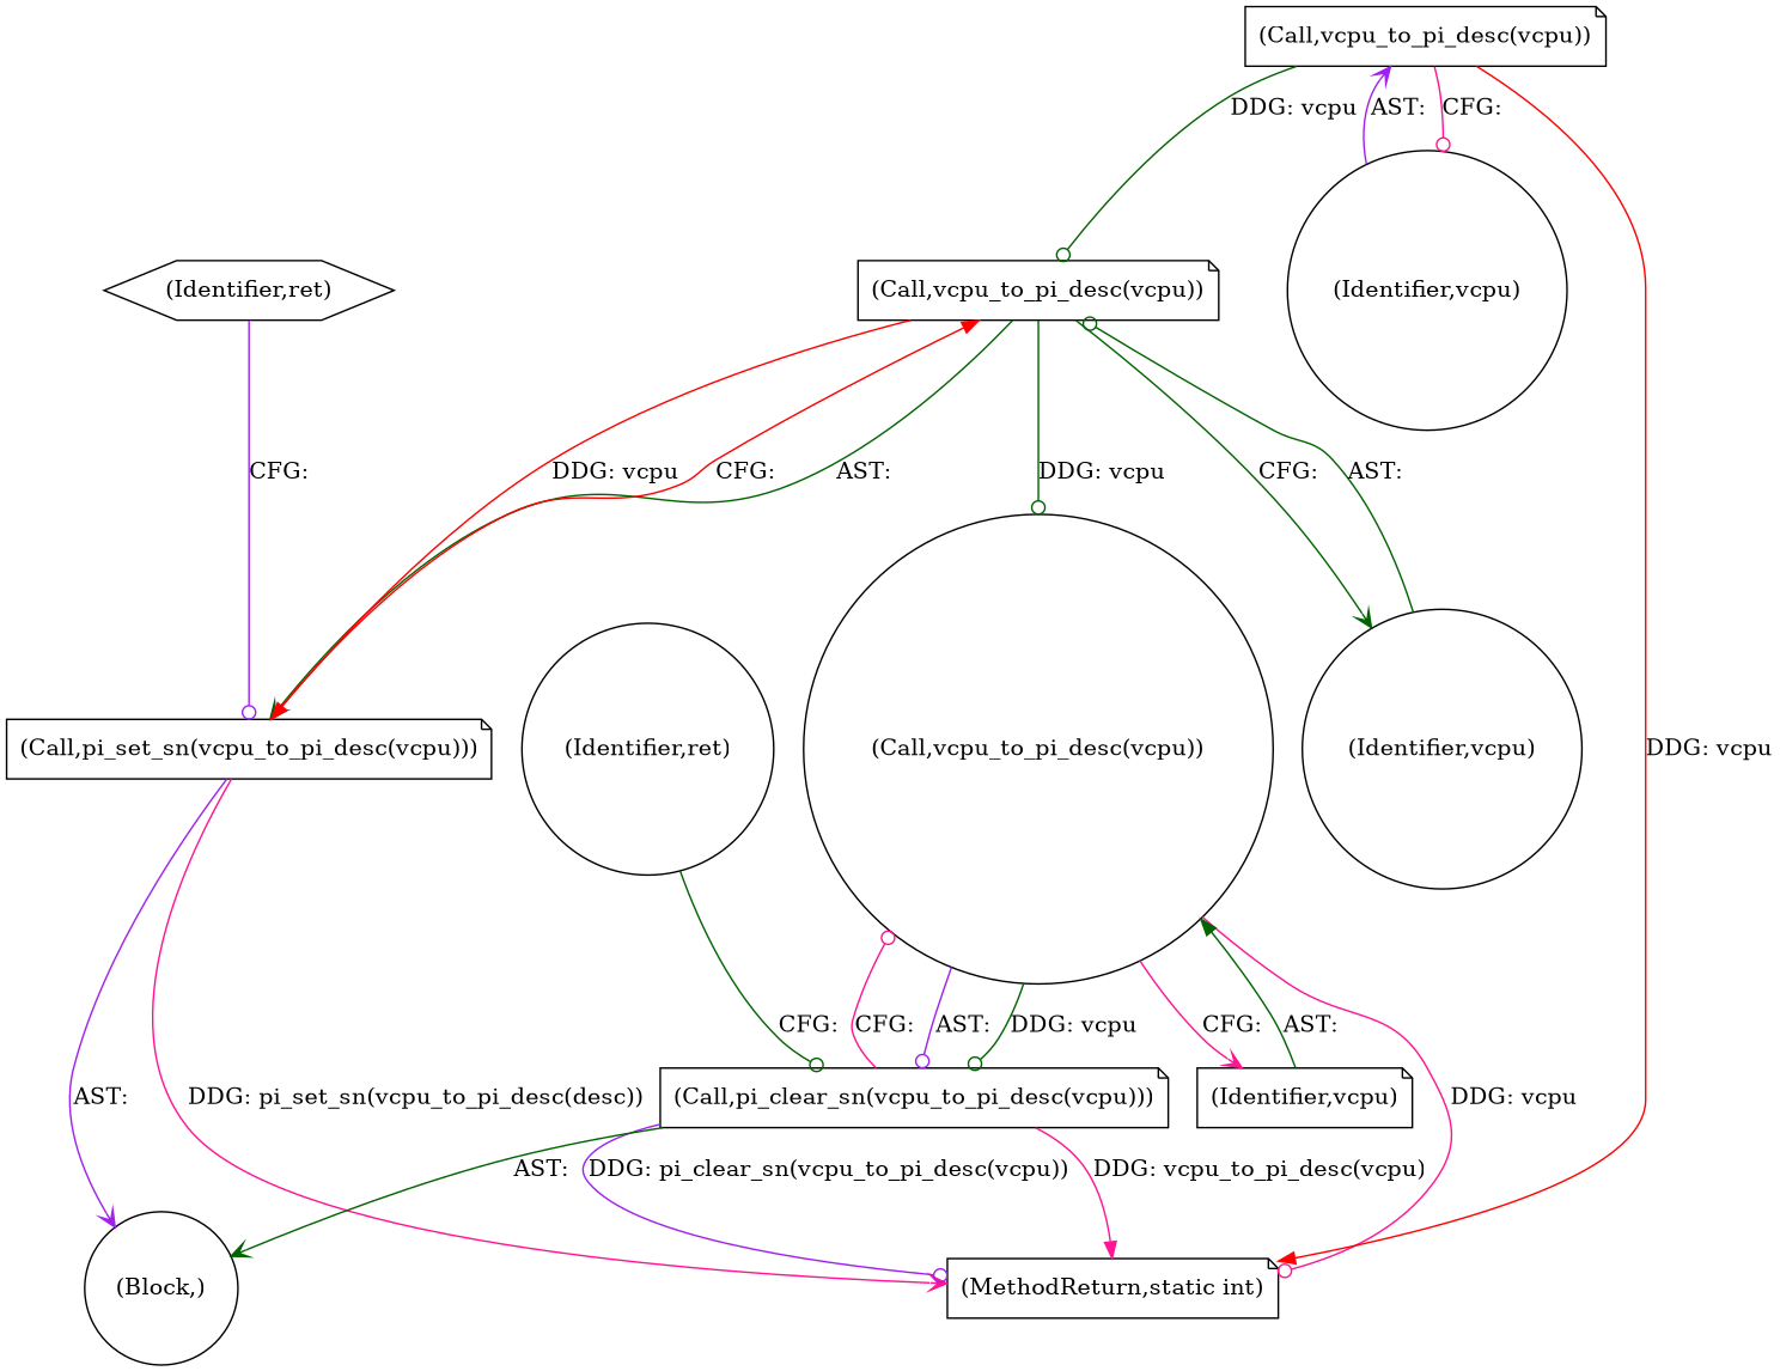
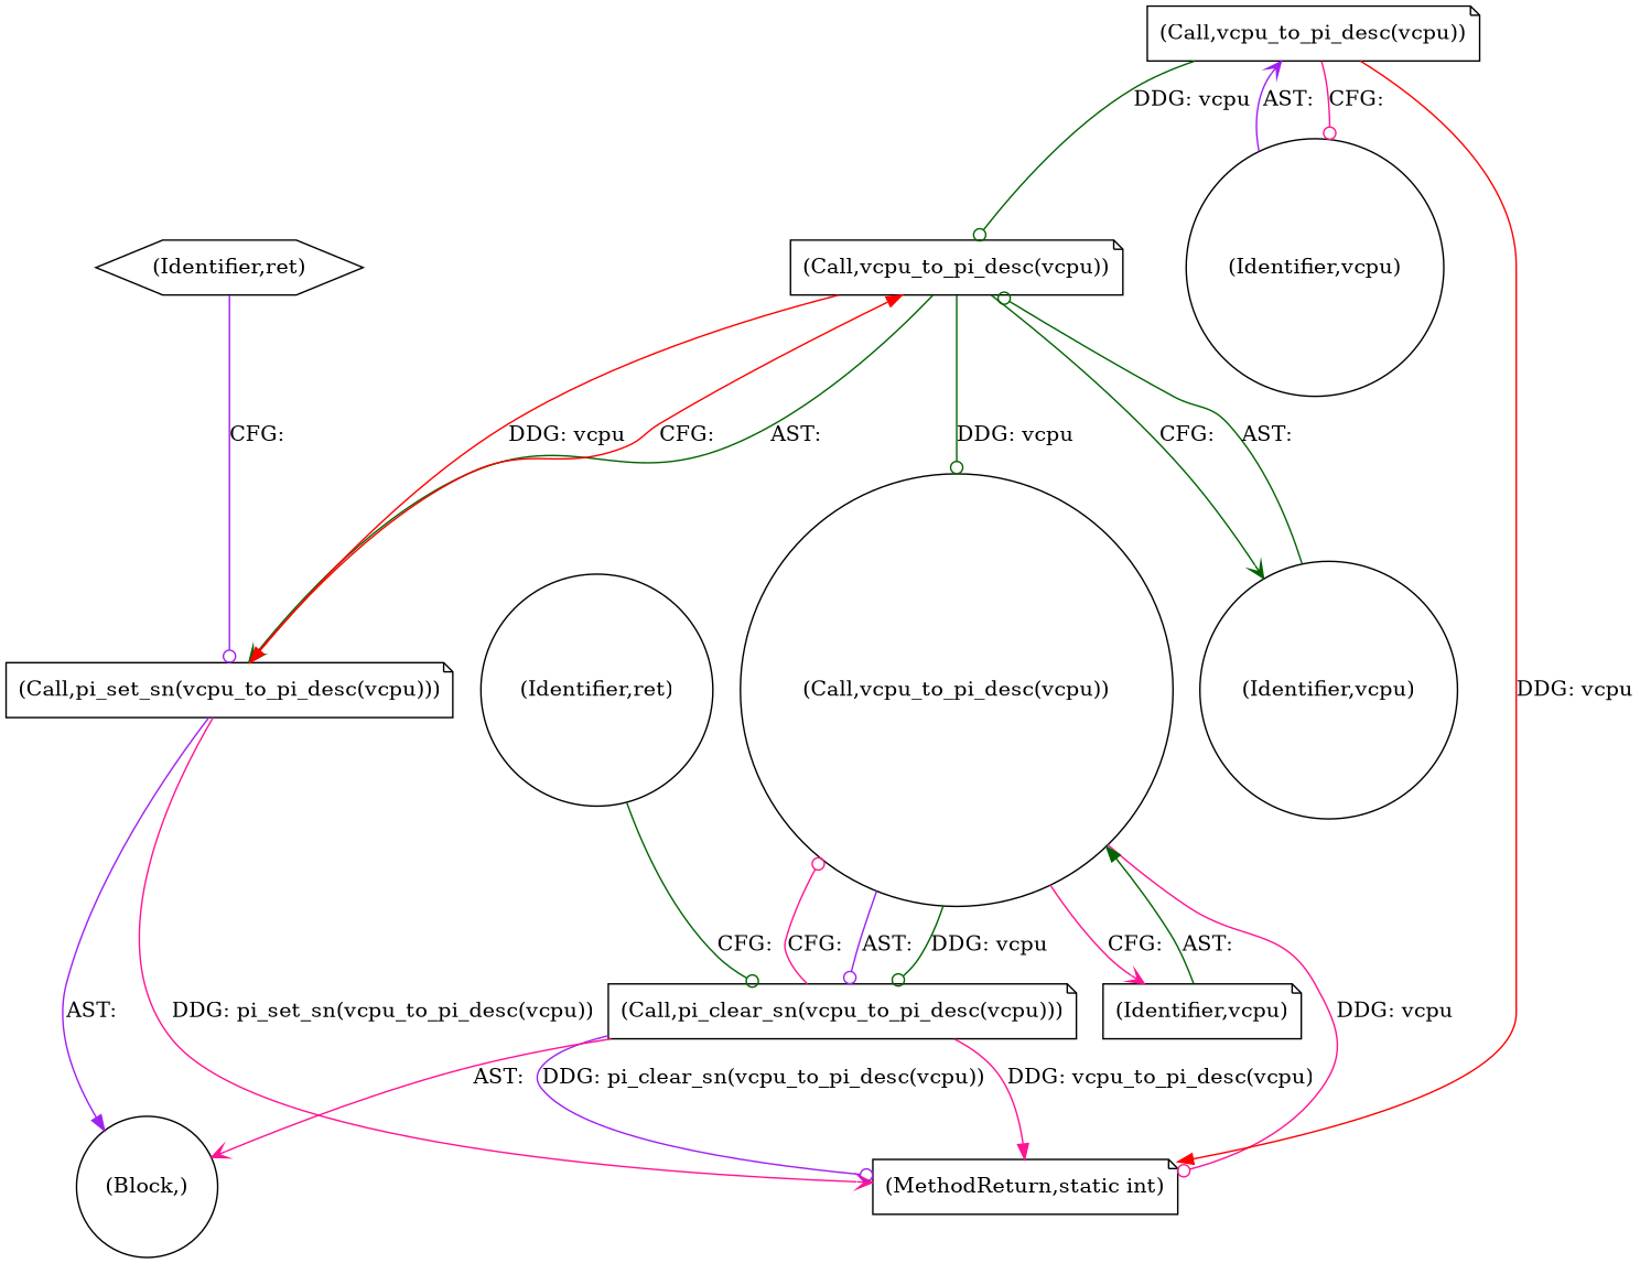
  digraph {
    node [shape=note]
    edge [arrowhead=odot color=darkgreen]
    n1 [label="(Call,vcpu_to_pi_desc(vcpu))"]
    n2 [label="(Call,pi_set_sn(vcpu_to_pi_desc(vcpu)))"]
    n3 [label="(Call,vcpu_to_pi_desc(vcpu))" shape=circle]
    n4 [label="(Identifier,vcpu)" shape=circle]
    n5 [label="(MethodReturn,static int)"]
    n6 [label="(Block,)" shape=circle]
    n7 [label="(Call,pi_clear_sn(vcpu_to_pi_desc(vcpu)))"]
    n8 [label="(Identifier,vcpu)"]
    n9 [label="(Call,vcpu_to_pi_desc(vcpu))"]
    n10 [label="(Identifier,vcpu)" shape=circle]
    n11 [label="(Identifier,ret)" shape=hexagon]
    n12 [label="(Identifier,ret)" shape=circle]
    n1 -> n2 [arrowhead=vee label="AST: "]
    n1 -> n2 [arrowhead=normal color=red label="DDG: vcpu"]
    n1 -> n3 [label="DDG: vcpu"]
    n1 -> n4 [arrowhead=vee label="CFG: "]
    n2 -> n1 [arrowhead=normal color=red label="CFG: "]
-   n2 -> n5 [arrowhead=vee color=deeppink label="DDG: pi_set_sn(vcpu_to_pi_desc(desc))"]
-   n2 -> n6 [arrowhead=vee color=purple label="AST: "]
+   n2 -> n5 [arrowhead=vee color=deeppink label="DDG: pi_set_sn(vcpu_to_pi_desc(vcpu))"]
+   n2 -> n6 [arrowhead=normal color=purple label="AST: "]
    n3 -> n5 [color=deeppink label="DDG: vcpu"]
    n3 -> n7 [color=purple label="AST: "]
    n3 -> n7 [label="DDG: vcpu"]
    n3 -> n8 [arrowhead=vee color=deeppink label="CFG: "]
    n4 -> n1 [label="AST: "]
    n7 -> n3 [color=deeppink label="CFG: "]
    n7 -> n5 [arrowhead=normal color=deeppink label="DDG: vcpu_to_pi_desc(vcpu)"]
    n7 -> n5 [color=purple label="DDG: pi_clear_sn(vcpu_to_pi_desc(vcpu))"]
-   n7 -> n6 [arrowhead=vee label="AST: "]
+   n7 -> n6 [arrowhead=vee color=deeppink label="AST: "]
    n8 -> n3 [arrowhead=normal label="AST: "]
    n9 -> n1 [label="DDG: vcpu"]
    n9 -> n5 [arrowhead=normal color=red label="DDG: vcpu"]
    n9 -> n10 [color=deeppink label="CFG: "]
    n10 -> n9 [arrowhead=vee color=purple label="AST: "]
    n11 -> n2 [color=purple label="CFG: "]
    n12 -> n7 [label="CFG: "]
  }
